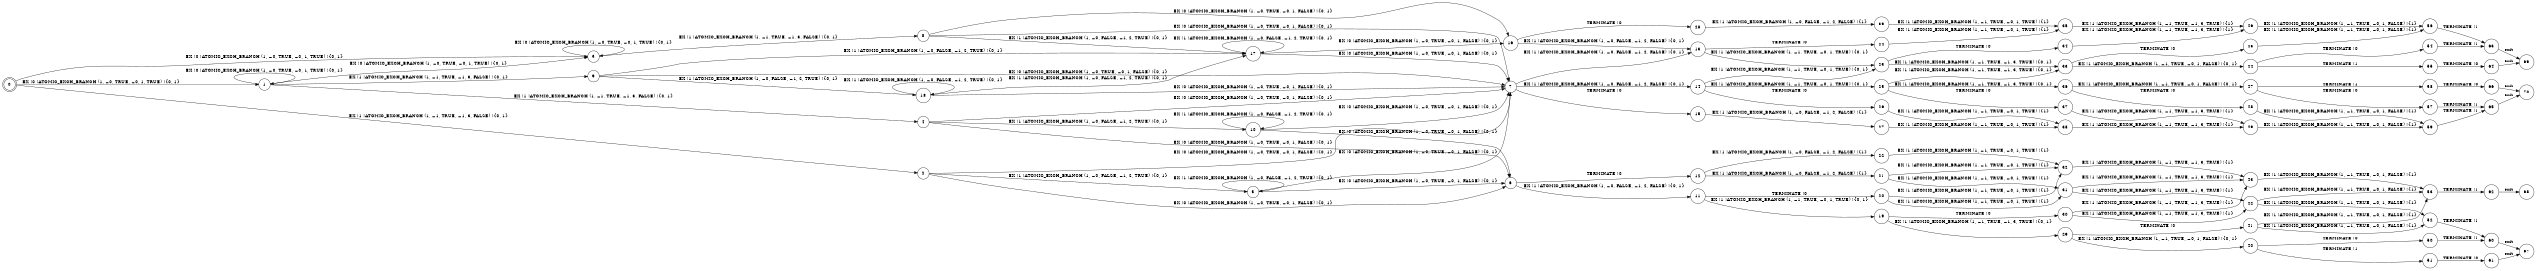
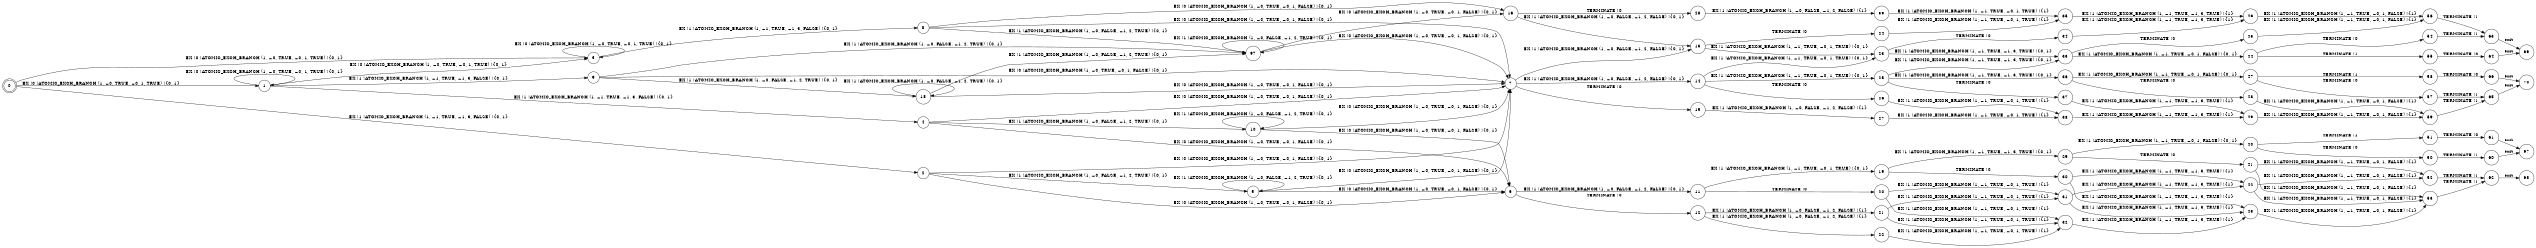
  digraph {
    rankdir=LR
    node [shape=circle]
    0 [peripheries=2]
    1
    2
    3
    4
    9
    5
    6
    7
    8
    10
    11
    12
    13
    14
    15
    16
-   17
+   17 [label=97]
    18
    19
    20
    21
    22
    23
    24
    25
    26
    27
    28
    29
    30
    31
    32
    33
    34
    35
    36
    37
    38
    39
    40
    41
    42
    43
    44
    45
    46
    47
    48
    49
    50
    51
    52
    53
    54
    55
    56
    57
    58
    59
    60
    61
    62
    63
    64
    65
    66
    67
    68
    69
    70
    0 -> 1 [label="EX !0 !ATOMIC_EXCH_BRANCH (1, +0, TRUE, +0, 1, TRUE) !{0, 1}"]
    0 -> 2 [label="EX !1 !ATOMIC_EXCH_BRANCH (1, +1, TRUE, +1, 3, FALSE) !{0, 1}"]
    0 -> 3 [label="EX !0 !ATOMIC_EXCH_BRANCH (1, +0, TRUE, +0, 1, TRUE) !{0, 1}"]
    1 -> 1 [label="EX !0 !ATOMIC_EXCH_BRANCH (1, +0, TRUE, +0, 1, TRUE) !{0, 1}"]
    1 -> 3 [label="EX !0 !ATOMIC_EXCH_BRANCH (1, +0, TRUE, +0, 1, TRUE) !{0, 1}"]
    1 -> 4 [label="EX !1 !ATOMIC_EXCH_BRANCH (1, +1, TRUE, +1, 3, FALSE) !{0, 1}"]
    1 -> 9 [label="EX !1 !ATOMIC_EXCH_BRANCH (1, +1, TRUE, +1, 3, FALSE) !{0, 1}"]
    2 -> 5 [label="EX !1 !ATOMIC_EXCH_BRANCH (1, +0, FALSE, +1, 2, TRUE) !{0, 1}"]
    2 -> 6 [label="EX !0 !ATOMIC_EXCH_BRANCH (1, +0, TRUE, +0, 1, FALSE) !{0, 1}"]
    2 -> 7 [label="EX !0 !ATOMIC_EXCH_BRANCH (1, +0, TRUE, +0, 1, FALSE) !{0, 1}"]
    3 -> 3 [label="EX !0 !ATOMIC_EXCH_BRANCH (1, +0, TRUE, +0, 1, TRUE) !{0, 1}"]
    3 -> 8 [label="EX !1 !ATOMIC_EXCH_BRANCH (1, +1, TRUE, +1, 3, FALSE) !{0, 1}"]
    4 -> 6 [label="EX !0 !ATOMIC_EXCH_BRANCH (1, +0, TRUE, +0, 1, FALSE) !{0, 1}"]
    4 -> 7 [label="EX !0 !ATOMIC_EXCH_BRANCH (1, +0, TRUE, +0, 1, FALSE) !{0, 1}"]
    4 -> 10 [label="EX !1 !ATOMIC_EXCH_BRANCH (1, +0, FALSE, +1, 2, TRUE) !{0, 1}"]
    9 -> 7 [label="EX !0 !ATOMIC_EXCH_BRANCH (1, +0, TRUE, +0, 1, FALSE) !{0, 1}"]
    9 -> 17 [label="EX !1 !ATOMIC_EXCH_BRANCH (1, +0, FALSE, +1, 2, TRUE) !{0, 1}"]
    9 -> 18 [label="EX !1 !ATOMIC_EXCH_BRANCH (1, +0, FALSE, +1, 2, TRUE) !{0, 1}"]
    5 -> 5 [label="EX !1 !ATOMIC_EXCH_BRANCH (1, +0, FALSE, +1, 2, TRUE) !{0, 1}"]
    5 -> 6 [label="EX !0 !ATOMIC_EXCH_BRANCH (1, +0, TRUE, +0, 1, FALSE) !{0, 1}"]
    5 -> 7 [label="EX !0 !ATOMIC_EXCH_BRANCH (1, +0, TRUE, +0, 1, FALSE) !{0, 1}"]
    6 -> 11 [label="EX !1 !ATOMIC_EXCH_BRANCH (1, +0, FALSE, +1, 2, FALSE) !{0, 1}"]
    6 -> 12 [label="TERMINATE !0"]
    7 -> 13 [label="EX !1 !ATOMIC_EXCH_BRANCH (1, +0, FALSE, +1, 2, FALSE) !{0, 1}"]
    7 -> 14 [label="EX !1 !ATOMIC_EXCH_BRANCH (1, +0, FALSE, +1, 2, FALSE) !{0, 1}"]
    7 -> 15 [label="TERMINATE !0"]
    8 -> 7 [label="EX !0 !ATOMIC_EXCH_BRANCH (1, +0, TRUE, +0, 1, FALSE) !{0, 1}"]
    8 -> 16 [label="EX !0 !ATOMIC_EXCH_BRANCH (1, +0, TRUE, +0, 1, FALSE) !{0, 1}"]
    8 -> 17 [label="EX !1 !ATOMIC_EXCH_BRANCH (1, +0, FALSE, +1, 2, TRUE) !{0, 1}"]
    10 -> 6 [label="EX !0 !ATOMIC_EXCH_BRANCH (1, +0, TRUE, +0, 1, FALSE) !{0, 1}"]
    10 -> 7 [label="EX !0 !ATOMIC_EXCH_BRANCH (1, +0, TRUE, +0, 1, FALSE) !{0, 1}"]
    10 -> 10 [label="EX !1 !ATOMIC_EXCH_BRANCH (1, +0, FALSE, +1, 2, TRUE) !{0, 1}"]
    11 -> 19 [label="EX !1 !ATOMIC_EXCH_BRANCH (1, +1, TRUE, +0, 1, TRUE) !{0, 1}"]
    11 -> 20 [label="TERMINATE !0"]
    12 -> 21 [label="EX !1 !ATOMIC_EXCH_BRANCH (1, +0, FALSE, +1, 2, FALSE) !{1}"]
    12 -> 22 [label="EX !1 !ATOMIC_EXCH_BRANCH (1, +0, FALSE, +1, 2, FALSE) !{1}"]
    13 -> 23 [label="EX !1 !ATOMIC_EXCH_BRANCH (1, +1, TRUE, +0, 1, TRUE) !{0, 1}"]
    13 -> 24 [label="TERMINATE !0"]
    14 -> 23 [label="EX !1 !ATOMIC_EXCH_BRANCH (1, +1, TRUE, +0, 1, TRUE) !{0, 1}"]
    14 -> 25 [label="EX !1 !ATOMIC_EXCH_BRANCH (1, +1, TRUE, +0, 1, TRUE) !{0, 1}"]
    14 -> 26 [label="TERMINATE !0"]
    15 -> 27 [label="EX !1 !ATOMIC_EXCH_BRANCH (1, +0, FALSE, +1, 2, FALSE) !{1}"]
    16 -> 13 [label="EX !1 !ATOMIC_EXCH_BRANCH (1, +0, FALSE, +1, 2, FALSE) !{0, 1}"]
    16 -> 28 [label="TERMINATE !0"]
    17 -> 7 [label="EX !0 !ATOMIC_EXCH_BRANCH (1, +0, TRUE, +0, 1, FALSE) !{0, 1}"]
    17 -> 16 [label="EX !0 !ATOMIC_EXCH_BRANCH (1, +0, TRUE, +0, 1, FALSE) !{0, 1}"]
    17 -> 17 [label="EX !1 !ATOMIC_EXCH_BRANCH (1, +0, FALSE, +1, 2, TRUE) !{0, 1}"]
    18 -> 7 [label="EX !0 !ATOMIC_EXCH_BRANCH (1, +0, TRUE, +0, 1, FALSE) !{0, 1}"]
    18 -> 17 [label="EX !1 !ATOMIC_EXCH_BRANCH (1, +0, FALSE, +1, 2, TRUE) !{0, 1}"]
    18 -> 18 [label="EX !1 !ATOMIC_EXCH_BRANCH (1, +0, FALSE, +1, 2, TRUE) !{0, 1}"]
    19 -> 29 [label="EX !1 !ATOMIC_EXCH_BRANCH (1, +1, TRUE, +1, 3, TRUE) !{0, 1}"]
    19 -> 30 [label="TERMINATE !0"]
    20 -> 31 [label="EX !1 !ATOMIC_EXCH_BRANCH (1, +1, TRUE, +0, 1, TRUE) !{1}"]
    20 -> 32 [label="EX !1 !ATOMIC_EXCH_BRANCH (1, +1, TRUE, +0, 1, TRUE) !{1}"]
    21 -> 31 [label="EX !1 !ATOMIC_EXCH_BRANCH (1, +1, TRUE, +0, 1, TRUE) !{1}"]
    21 -> 32 [label="EX !1 !ATOMIC_EXCH_BRANCH (1, +1, TRUE, +0, 1, TRUE) !{1}"]
    22 -> 32 [label="EX !1 !ATOMIC_EXCH_BRANCH (1, +1, TRUE, +0, 1, TRUE) !{1}"]
    23 -> 33 [label="EX !1 !ATOMIC_EXCH_BRANCH (1, +1, TRUE, +1, 3, TRUE) !{0, 1}"]
    23 -> 34 [label="TERMINATE !0"]
    24 -> 35 [label="EX !1 !ATOMIC_EXCH_BRANCH (1, +1, TRUE, +0, 1, TRUE) !{1}"]
    25 -> 33 [label="EX !1 !ATOMIC_EXCH_BRANCH (1, +1, TRUE, +1, 3, TRUE) !{0, 1}"]
    25 -> 36 [label="EX !1 !ATOMIC_EXCH_BRANCH (1, +1, TRUE, +1, 3, TRUE) !{0, 1}"]
    25 -> 37 [label="TERMINATE !0"]
    26 -> 38 [label="EX !1 !ATOMIC_EXCH_BRANCH (1, +1, TRUE, +0, 1, TRUE) !{1}"]
    27 -> 38 [label="EX !1 !ATOMIC_EXCH_BRANCH (1, +1, TRUE, +0, 1, TRUE) !{1}"]
    28 -> 39 [label="EX !1 !ATOMIC_EXCH_BRANCH (1, +0, FALSE, +1, 2, FALSE) !{1}"]
    29 -> 40 [label="EX !1 !ATOMIC_EXCH_BRANCH (1, +1, TRUE, +0, 1, FALSE) !{0, 1}"]
    29 -> 41 [label="TERMINATE !0"]
    30 -> 42 [label="EX !1 !ATOMIC_EXCH_BRANCH (1, +1, TRUE, +1, 3, TRUE) !{1}"]
    30 -> 43 [label="EX !1 !ATOMIC_EXCH_BRANCH (1, +1, TRUE, +1, 3, TRUE) !{1}"]
    31 -> 42 [label="EX !1 !ATOMIC_EXCH_BRANCH (1, +1, TRUE, +1, 3, TRUE) !{1}"]
    31 -> 43 [label="EX !1 !ATOMIC_EXCH_BRANCH (1, +1, TRUE, +1, 3, TRUE) !{1}"]
    32 -> 43 [label="EX !1 !ATOMIC_EXCH_BRANCH (1, +1, TRUE, +1, 3, TRUE) !{1}"]
    33 -> 44 [label="EX !1 !ATOMIC_EXCH_BRANCH (1, +1, TRUE, +0, 1, FALSE) !{0, 1}"]
    33 -> 45 [label="TERMINATE !0"]
    34 -> 46 [label="EX !1 !ATOMIC_EXCH_BRANCH (1, +1, TRUE, +1, 3, TRUE) !{1}"]
    35 -> 46 [label="EX !1 !ATOMIC_EXCH_BRANCH (1, +1, TRUE, +1, 3, TRUE) !{1}"]
    36 -> 47 [label="EX !1 !ATOMIC_EXCH_BRANCH (1, +1, TRUE, +0, 1, FALSE) !{0, 1}"]
    36 -> 48 [label="TERMINATE !0"]
    37 -> 49 [label="EX !1 !ATOMIC_EXCH_BRANCH (1, +1, TRUE, +1, 3, TRUE) !{1}"]
    38 -> 49 [label="EX !1 !ATOMIC_EXCH_BRANCH (1, +1, TRUE, +1, 3, TRUE) !{1}"]
    39 -> 35 [label="EX !1 !ATOMIC_EXCH_BRANCH (1, +1, TRUE, +0, 1, TRUE) !{1}"]
    40 -> 50 [label="TERMINATE !0"]
    40 -> 51 [label="TERMINATE !1"]
    41 -> 52 [label="EX !1 !ATOMIC_EXCH_BRANCH (1, +1, TRUE, +0, 1, FALSE) !{1}"]
    41 -> 53 [label="EX !1 !ATOMIC_EXCH_BRANCH (1, +1, TRUE, +0, 1, FALSE) !{1}"]
    42 -> 52 [label="EX !1 !ATOMIC_EXCH_BRANCH (1, +1, TRUE, +0, 1, FALSE) !{1}"]
    42 -> 53 [label="EX !1 !ATOMIC_EXCH_BRANCH (1, +1, TRUE, +0, 1, FALSE) !{1}"]
    43 -> 53 [label="EX !1 !ATOMIC_EXCH_BRANCH (1, +1, TRUE, +0, 1, FALSE) !{1}"]
    44 -> 54 [label="TERMINATE !0"]
    44 -> 55 [label="TERMINATE !1"]
    45 -> 56 [label="EX !1 !ATOMIC_EXCH_BRANCH (1, +1, TRUE, +0, 1, FALSE) !{1}"]
    46 -> 56 [label="EX !1 !ATOMIC_EXCH_BRANCH (1, +1, TRUE, +0, 1, FALSE) !{1}"]
    47 -> 57 [label="TERMINATE !0"]
    47 -> 58 [label="TERMINATE !1"]
    48 -> 59 [label="EX !1 !ATOMIC_EXCH_BRANCH (1, +1, TRUE, +0, 1, FALSE) !{1}"]
    49 -> 59 [label="EX !1 !ATOMIC_EXCH_BRANCH (1, +1, TRUE, +0, 1, FALSE) !{1}"]
    50 -> 60 [label="TERMINATE !1"]
    51 -> 61 [label="TERMINATE !0"]
-   52 -> 60 [label="TERMINATE !1"]
+   52 -> 62 [label="TERMINATE !1"]
    53 -> 62 [label="TERMINATE !1"]
    54 -> 63 [label="TERMINATE !1"]
    55 -> 64 [label="TERMINATE !0"]
    56 -> 63 [label="TERMINATE !1"]
    57 -> 65 [label="TERMINATE !1"]
    58 -> 66 [label="TERMINATE !0"]
    59 -> 65 [label="TERMINATE !1"]
    60 -> 67 [label=exit]
    61 -> 67 [label=exit]
    62 -> 68 [label=exit]
    63 -> 69 [label=exit]
    64 -> 69 [label=exit]
    65 -> 70 [label=exit]
    66 -> 70 [label=exit]
  }
